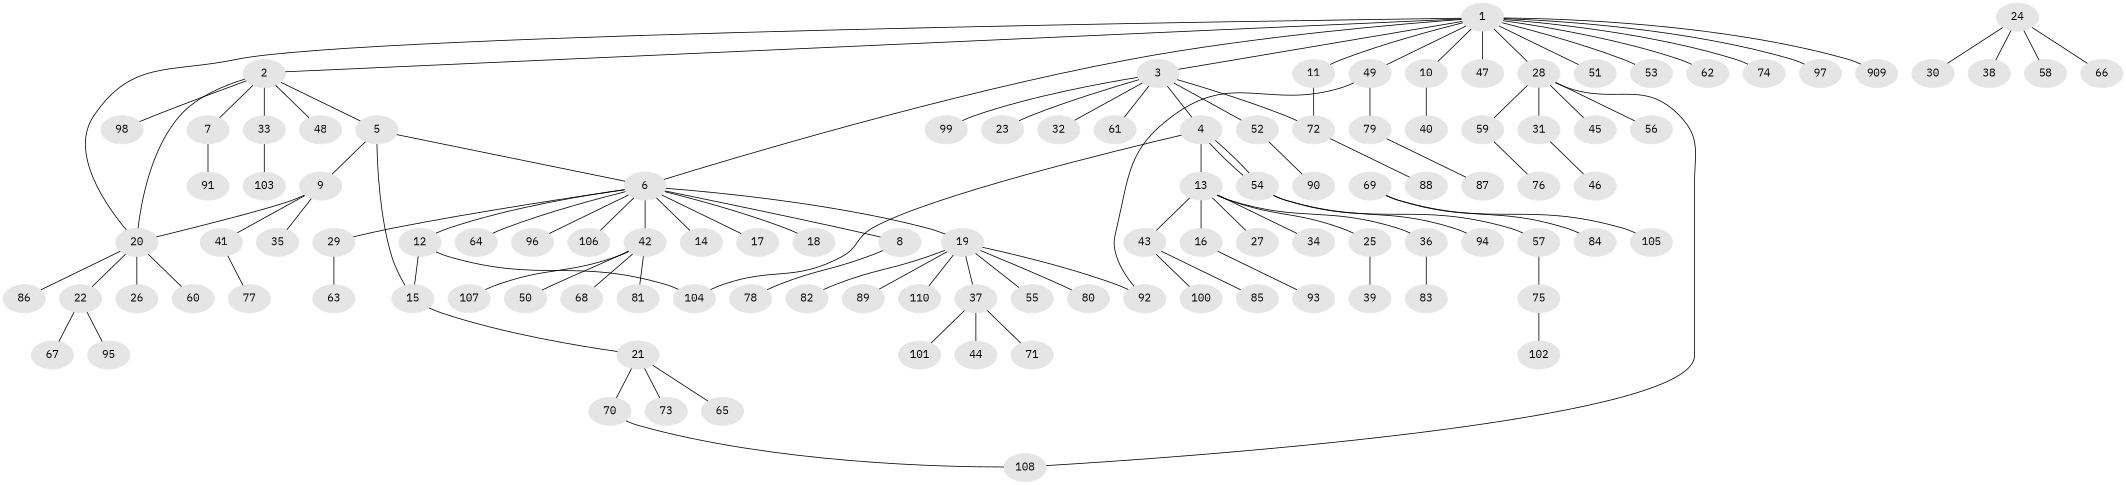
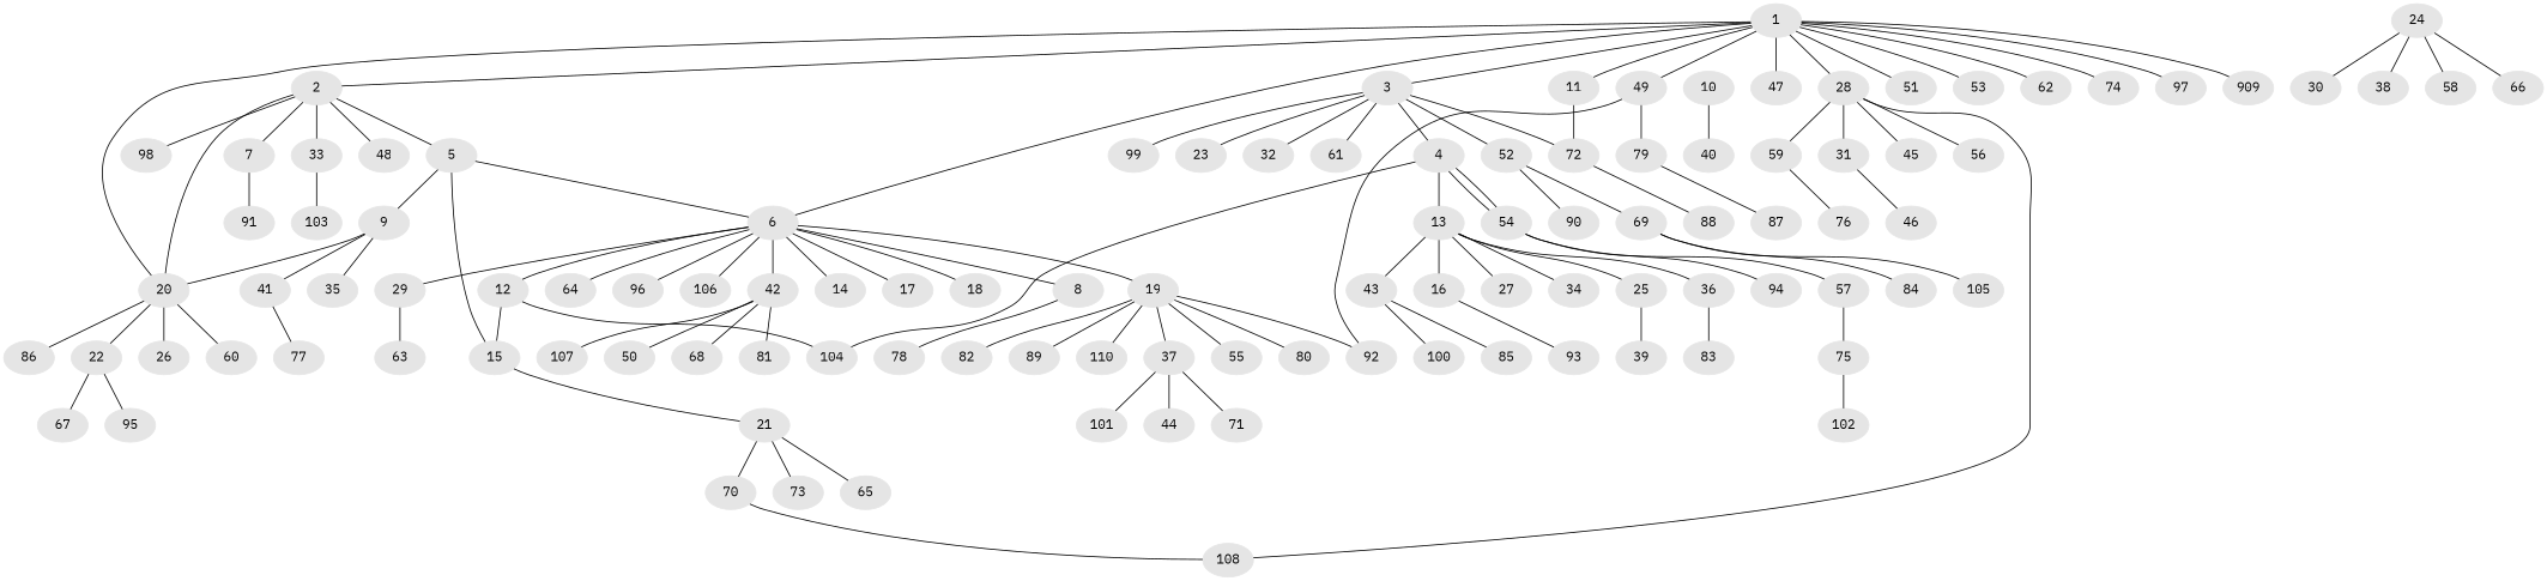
  graph {
    fontname="IBM Plex Mono"
    node [color=gray90 fontname="IBM Plex Mono" style=filled]
    edge [fontname="IBM Plex Mono"]
    1
    2
    3
    6
    10
    11
    20
    28
    47
    49
    51
    53
    62
    74
    97
    n16 [label=909]
    5
    7
    33
    48
    98
    4
    23
    32
    52
    61
    72
    99
    12
    8
    14
    17
    18
    19
    29
    42
    64
    96
    106
    40
    22
    26
    60
    86
    31
    45
    56
    59
    108
    92
    79
    9
    15
    91
    103
    13
    54
    104
    69
    90
    88
    16
    25
    27
    34
    36
    43
    57
    94
    35
    41
    78
    37
    55
    80
    82
    89
    110
    63
    50
    68
    81
    107
    77
    21
    93
    24
    30
    38
    58
    66
    39
    83
    85
    100
    65
    70
    73
    44
    71
    101
    67
    95
    46
    76
    87
    84
    105
    75
    102
    1 -- 2
    1 -- 3
    1 -- 6
-   1 -- 10
    1 -- 11
    1 -- 20
    1 -- 28
    1 -- 47
    1 -- 49
    1 -- 51
    1 -- 53
    1 -- 62
    1 -- 74
    1 -- 97
    1 -- n16
    2 -- 20
    2 -- 5
    2 -- 7
    2 -- 33
    2 -- 48
    2 -- 98
    3 -- 4
    3 -- 23
    3 -- 32
    3 -- 52
    3 -- 61
    3 -- 72
    3 -- 99
    6 -- 12
    6 -- 8
    6 -- 14
    6 -- 17
    6 -- 18
    6 -- 19
    6 -- 29
    6 -- 42
    6 -- 64
    6 -- 96
    6 -- 106
    10 -- 40
    11 -- 72
    20 -- 22
    20 -- 26
    20 -- 60
    20 -- 86
    28 -- 31
    28 -- 45
    28 -- 56
    28 -- 59
    28 -- 108
    49 -- 92
    49 -- 79
    5 -- 6
    5 -- 9
    5 -- 15
    7 -- 91
    33 -- 103
    4 -- 13
    4 -- 54
    4 -- 54
    4 -- 104
+   52 -- 69
    52 -- 90
    72 -- 88
    12 -- 15
    12 -- 104
    8 -- 78
    19 -- 92
    19 -- 37
    19 -- 55
    19 -- 80
    19 -- 82
    19 -- 89
    19 -- 110
    29 -- 63
    42 -- 50
    42 -- 68
    42 -- 81
    42 -- 107
    22 -- 67
    22 -- 95
    31 -- 46
    59 -- 76
    79 -- 87
    9 -- 20
    9 -- 35
    9 -- 41
    15 -- 21
    13 -- 16
    13 -- 25
    13 -- 27
    13 -- 34
    13 -- 36
    13 -- 43
    54 -- 57
    54 -- 94
    69 -- 84
    69 -- 105
    16 -- 93
    25 -- 39
    36 -- 83
    43 -- 85
    43 -- 100
    57 -- 75
    41 -- 77
    37 -- 44
    37 -- 71
    37 -- 101
    21 -- 65
    21 -- 70
    21 -- 73
    24 -- 30
    24 -- 38
    24 -- 58
    24 -- 66
    70 -- 108
    75 -- 102
  }
